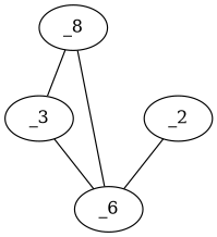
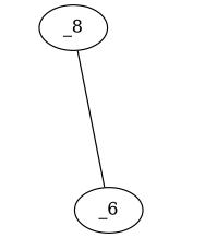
  graph {
    edge [valence=1]
    n1 [label=_8 x=51 y=4]
-   _3 [x=70 y=52]
    n3 [label=_6 x=71 y=13]
-   _2 [x=68 y=6]
-   n1 -- _3
    n1 -- n3 [valence=2]
-   _3 -- n3
-   _2 -- n3
  }
